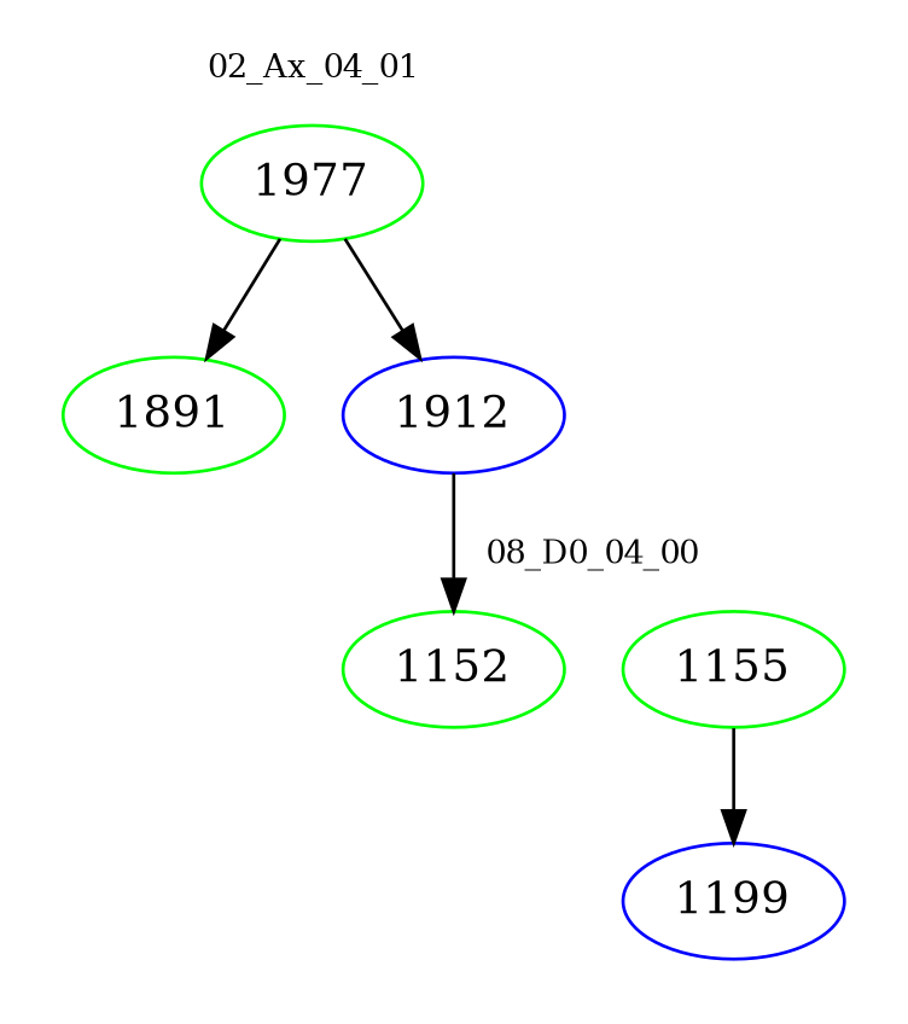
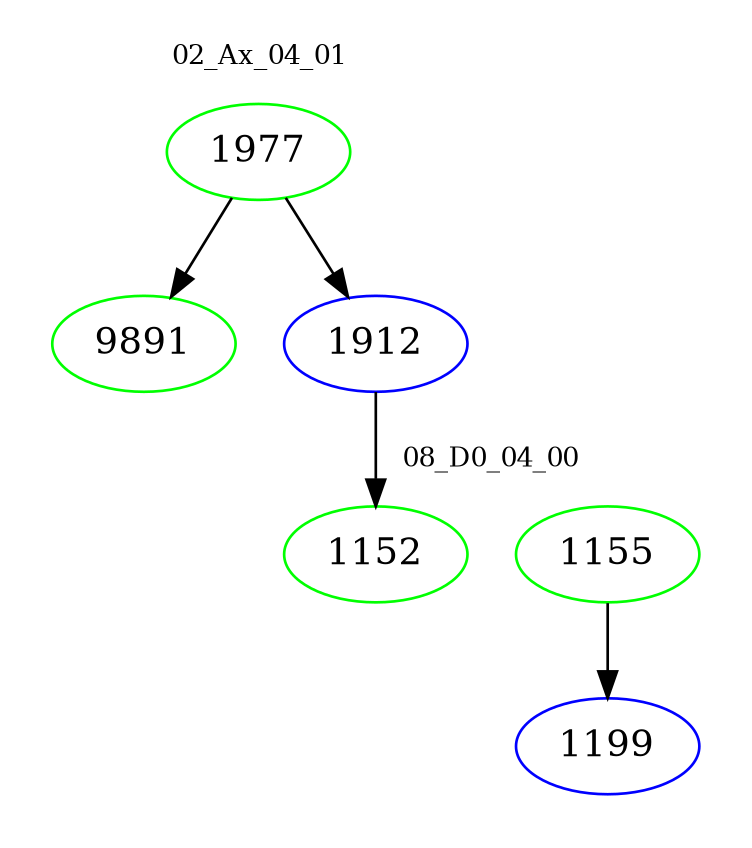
  digraph {
    node [color=green]
    edge [color=black]
    n1 [label=1977]
-   n2 [label=1891]
+   n2 [label=9891]
    n3 [color=blue label=1912]
    n4 [label=1155]
    n5 [label=1152]
    n6 [color=blue label=1199]
    subgraph cluster_1 {
      color=white
      fontsize=10
      label="02_Ax_04_01"
      n1
      n2
      n3
    }
    subgraph cluster_2 {
      color=white
      fontsize=10
      label="08_D0_04_00"
      n4
      n5
      n6
    }
    n1 -> n2
    n1 -> n3
    n3 -> n5
    n4 -> n6
  }
